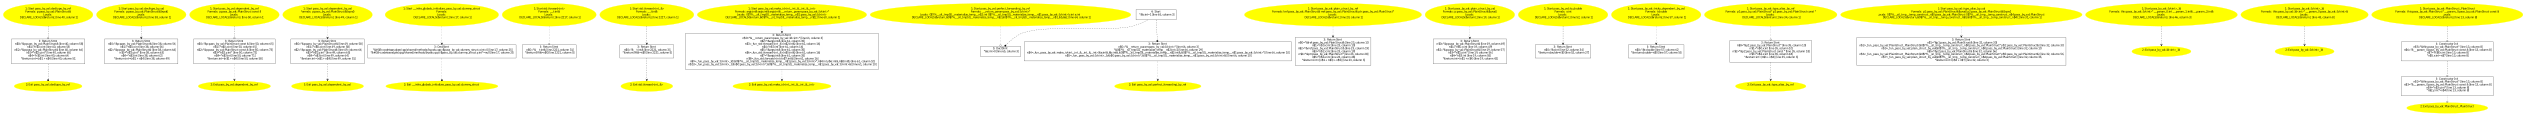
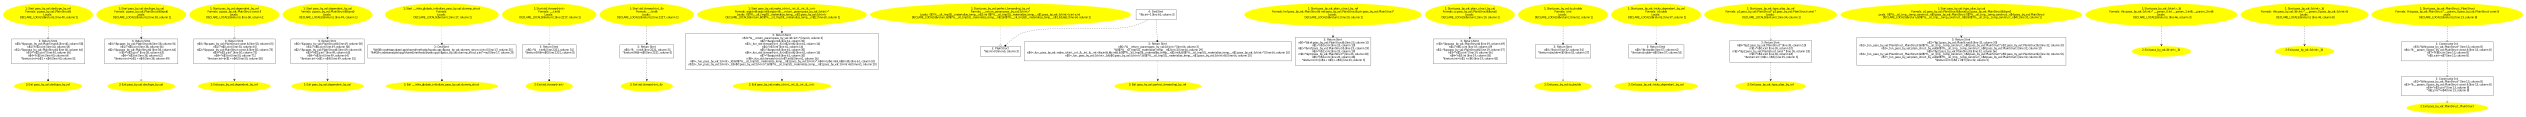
  digraph {
    fontname="IBM Plex Sans"
    node [color=yellow fontname="IBM Plex Sans" style=filled]
    edge [arrowhead=vee fontname="IBM Plex Sans" style=dashed]
    n1 [label="1: Start pass_by_val::decltype_by_ref\nFormals:  p:pass_by_val::PlainStruct&\nLocals:  \n   DECLARE_LOCALS(&return); [line 40, column 1]\n "]
    n2 [label="3:  Return Stmt \n   n$0=*&p:pass_by_val::PlainStruct& [line 40, column 58]\n  n$1=*n$0.x:int [line 40, column 58]\n  n$2=*&p:pass_by_val::PlainStruct& [line 40, column 66]\n  n$3=*n$2.y:int* [line 40, column 65]\n  n$4=*n$3:int [line 40, column 64]\n  *&return:int=(n$1 + n$4) [line 40, column 51]\n " shape=box color="" style=""]
    n3 [label="2: Exit pass_by_val::decltype_by_ref \n  "]
    n4 [label="1: Start pass_by_val::decltype_by_val\nFormals:  p:pass_by_val::PlainStruct&(byval)\nLocals:  \n   DECLARE_LOCALS(&return); [line 38, column 1]\n "]
    n5 [label="3:  Return Stmt \n   n$0=*&p:pass_by_val::PlainStruct& [line 38, column 56]\n  n$1=*n$0.x:int [line 38, column 56]\n  n$2=*&p:pass_by_val::PlainStruct& [line 38, column 64]\n  n$3=*n$2.y:int* [line 38, column 63]\n  n$4=*n$3:int [line 38, column 62]\n  *&return:int=(n$1 + n$4) [line 38, column 49]\n " shape=box color="" style=""]
+   n6 [label="2: Exit pass_by_val::decltype_by_val \n  "]
    n7 [label="1: Start pass_by_val::dependent_by_ref\nFormals:  p:pass_by_val::PlainStruct const &\nLocals:  \n   DECLARE_LOCALS(&return); [line 50, column 1]\n "]
    n8 [label="3:  Return Stmt \n   n$0=*&p:pass_by_val::PlainStruct const & [line 50, column 65]\n  n$1=*n$0.x:int [line 50, column 65]\n  n$2=*&p:pass_by_val::PlainStruct const & [line 50, column 73]\n  n$3=*n$2.y:int* [line 50, column 72]\n  n$4=*n$3:int [line 50, column 71]\n  *&return:int=(n$1 + n$4) [line 50, column 58]\n " shape=box color="" style=""]
    n9 [label="2: Exit pass_by_val::dependent_by_ref \n  "]
    n10 [label="1: Start pass_by_val::dependent_by_val\nFormals:  p:pass_by_val::PlainStruct&(byval)\nLocals:  \n   DECLARE_LOCALS(&return); [line 49, column 1]\n "]
    n11 [label="3:  Return Stmt \n   n$0=*&p:pass_by_val::PlainStruct& [line 49, column 58]\n  n$1=*n$0.x:int [line 49, column 58]\n  n$2=*&p:pass_by_val::PlainStruct& [line 49, column 66]\n  n$3=*n$2.y:int* [line 49, column 65]\n  n$4=*n$3:int [line 49, column 64]\n  *&return:int=(n$1 + n$4) [line 49, column 51]\n " shape=box color="" style=""]
    n12 [label="2: Exit pass_by_val::dependent_by_val \n  "]
    n13 [label="1: Start __infer_globals_initializer_pass_by_val::dummy_struct\nFormals: \nLocals:  \n   DECLARE_LOCALS(&return); [line 17, column 1]\n "]
    n14 [label="3:  DeclStmt \n   *&#GB<codetoanalyze/cpp/shared/methods/byvals.cpp>$pass_by_val::dummy_struct.x:int=0 [line 17, column 25]\n  *&#GB<codetoanalyze/cpp/shared/methods/byvals.cpp>$pass_by_val::dummy_struct.y:int*=null [line 17, column 25]\n " shape=box color="" style=""]
    n15 [label="2: Exit __infer_globals_initializer_pass_by_val::dummy_struct \n  "]
    n16 [label="1: Start std::forward<int>\nFormals:  __t:int&\nLocals:  \n   DECLARE_LOCALS(&return); [line 2217, column 1]\n "]
    n17 [label="3:  Return Stmt \n   n$0=*&__t:int& [line 2221, column 31]\n  *&return:int&=n$0 [line 2221, column 5]\n " shape=box color="" style=""]
+   n18 [label="2: Exit std::forward<int> \n  "]
    n19 [label="1: Start std::forward<int_&>\nFormals:  __t:int&\nLocals:  \n   DECLARE_LOCALS(&return); [line 2217, column 1]\n "]
    n20 [label="3:  Return Stmt \n   n$0=*&__t:int& [line 2221, column 31]\n  *&return:int&=n$0 [line 2221, column 5]\n " shape=box color="" style=""]
    n21 [label="2: Exit std::forward<int_&> \n  "]
    n22 [label="1: Start pass_by_val::make_id<int,_int_&,_int_&,_int>\nFormals:  args:int& args:int& args:int& __return_param:pass_by_val::Id<int>*\nLocals:  0$?%__sil_tmpSIL_materialize_temp__n$1:pass_by_val::Id<int> \n   DECLARE_LOCALS(&return,&0$?%__sil_tmpSIL_materialize_temp__n$1); [line 60, column 1]\n "]
    n23 [label="3:  Return Stmt \n   n$0=*&__return_param:pass_by_val::Id<int>* [line 61, column 3]\n  n$2=*&args:int& [line 61, column 35]\n  n$3=_fun_std::forward<int_&>(n$2:int&) [line 61, column 16]\n  n$4=*n$3:int [line 61, column 16]\n  n$5=*&args:int& [line 61, column 35]\n  n$6=_fun_std::forward<int_&>(n$5:int&) [line 61, column 16]\n  n$7=*&args:int& [line 61, column 35]\n  n$8=_fun_std::forward<int>(n$7:int&) [line 61, column 16]\n  n$9=_fun_pass_by_val::Id<int>_Id(&0$?%__sil_tmpSIL_materialize_temp__n$1:pass_by_val::Id<int>*,n$4:int,n$6:int&,n$8:int&) [line 61, column 10]\n  n$10=_fun_pass_by_val::Id<int>_Id(n$0:pass_by_val::Id<int>*,&0$?%__sil_tmpSIL_materialize_temp__n$1:pass_by_val::Id<int>&) [line 61, column 10]\n " shape=box color="" style=""]
    n24 [label="2: Exit pass_by_val::make_id<int,_int_&,_int_&,_int> \n  "]
    n25 [label="1: Start pass_by_val::perfect_forwarding_by_ref\nFormals:  __return_param:pass_by_val::Id<int>*\nLocals:  0$?%__sil_tmpSIL_materialize_temp__n$2:int 0$?%__sil_tmpSIL_materialize_temp__n$1:pass_by_val::Id<int> b:int a:int \n   DECLARE_LOCALS(&return,&0$?%__sil_tmpSIL_materialize_temp__n$2,&0$?%__sil_tmpSIL_materialize_temp__n$1,&b,&a); [line 64, column 1]\n "]
-   n26 [label="5:  DeclStmt \n   *&a:int=0 [line 65, column 3]\n " shape=box color="" style=""]
-   n27 [label="4:  Start \n   *&b:int=1 [line 65, column 3]\n " shape=box color="" style=""]
+   n26 [label="5:  PlainStruct \n   *&a:int=0 [line 65, column 3]\n " shape=box color="" style=""]
+   n27 [label="4:  DeclStmt \n   *&b:int=1 [line 65, column 3]\n " shape=box color="" style=""]
    n28 [label="3:  Return Stmt \n   n$0=*&__return_param:pass_by_val::Id<int>* [line 66, column 3]\n  *&0$?%__sil_tmpSIL_materialize_temp__n$2:int=2 [line 66, column 29]\n  n$4=_fun_pass_by_val::make_id<int,_int_&,_int_&,_int>(&a:int&,&b:int&,&0$?%__sil_tmpSIL_materialize_temp__n$2:int&,&0$?%__sil_tmpSIL_materialize_temp__n$1:pass_by_val::Id<int>*) [line 66, column 10]\n  n$5=_fun_pass_by_val::Id<int>_Id(n$0:pass_by_val::Id<int>*,&0$?%__sil_tmpSIL_materialize_temp__n$1:pass_by_val::Id<int>&) [line 66, column 10]\n " shape=box color="" style=""]
    n29 [label="2: Exit pass_by_val::perfect_forwarding_by_ref \n  "]
    n30 [label="1: Start pass_by_val::plain_struct_by_ref\nFormals:  lref:pass_by_val::PlainStruct& rref:pass_by_val::PlainStruct& ptr:pass_by_val::PlainStruct*\nLocals:  \n   DECLARE_LOCALS(&return); [line 20, column 1]\n "]
    n31 [label="3:  Return Stmt \n   n$0=*&lref:pass_by_val::PlainStruct& [line 23, column 10]\n  n$1=*n$0.x:int [line 23, column 10]\n  n$2=*&rref:pass_by_val::PlainStruct& [line 23, column 19]\n  n$3=*n$2.x:int [line 23, column 19]\n  n$4=*&ptr:pass_by_val::PlainStruct* [line 23, column 28]\n  n$5=*n$4.x:int [line 23, column 28]\n  *&return:int=((n$1 + n$3) + n$5) [line 23, column 3]\n " shape=box color="" style=""]
    n32 [label="1: Start pass_by_val::plain_struct_by_val\nFormals:  p:pass_by_val::PlainStruct&(byval)\nLocals:  \n   DECLARE_LOCALS(&return); [line 19, column 1]\n "]
    n33 [label="3:  Return Stmt \n   n$0=*&p:pass_by_val::PlainStruct& [line 19, column 49]\n  n$1=*n$0.x:int [line 19, column 49]\n  n$2=*&p:pass_by_val::PlainStruct& [line 19, column 57]\n  n$3=*n$2.y:int* [line 19, column 56]\n  n$4=*n$3:int [line 19, column 55]\n  *&return:int=(n$1 + n$4) [line 19, column 42]\n " shape=box color="" style=""]
    n34 [label="1: Start pass_by_val::to_double\nFormals:  x:int\nLocals:  \n   DECLARE_LOCALS(&return); [line 52, column 1]\n "]
    n35 [label="3:  Return Stmt \n   n$0=*&x:int [line 52, column 34]\n  *&return:double=n$0 [line 52, column 27]\n " shape=box color="" style=""]
+   n36 [label="2: Exit pass_by_val::to_double \n  "]
    n37 [label="1: Start pass_by_val::tricky_dependent_by_val\nFormals:  t:double\nLocals:  \n   DECLARE_LOCALS(&return); [line 57, column 1]\n "]
    n38 [label="3:  Return Stmt \n   n$0=*&t:double [line 57, column 62]\n  *&return:double=n$0 [line 57, column 55]\n " shape=box color="" style=""]
+   n39 [label="2: Exit pass_by_val::tricky_dependent_by_val \n  "]
    n40 [label="1: Start pass_by_val::type_alias_by_ref\nFormals:  p1:pass_by_val::PlainStruct* p2:pass_by_val::PlainStruct const *\nLocals:  \n   DECLARE_LOCALS(&return); [line 34, column 1]\n "]
    n41 [label="3:  Return Stmt \n   n$0=*&p1:pass_by_val::PlainStruct* [line 35, column 10]\n  n$1=*n$0.x:int [line 35, column 10]\n  n$2=*&p2:pass_by_val::PlainStruct const * [line 35, column 18]\n  n$3=*n$2.x:int [line 35, column 18]\n  *&return:int=(n$1 + n$3) [line 35, column 3]\n " shape=box color="" style=""]
    n42 [label="2: Exit pass_by_val::type_alias_by_ref \n  "]
    n43 [label="1: Start pass_by_val::type_alias_by_val\nFormals:  p1:pass_by_val::PlainStruct&(byval) p2:pass_by_val::PlainStruct&(byval)\nLocals:  0$?%__sil_tmp__temp_construct_n$0:pass_by_val::PlainStruct 0$?%__sil_tmp__temp_construct_n$4:pass_by_val::PlainStruct \n   DECLARE_LOCALS(&return,&0$?%__sil_tmp__temp_construct_n$0,&0$?%__sil_tmp__temp_construct_n$4); [line 31, column 1]\n "]
    n44 [label="3:  Return Stmt \n   n$1=*&p1:pass_by_val::PlainStruct& [line 32, column 30]\n  n$2=_fun_pass_by_val::PlainStruct_PlainStruct(&0$?%__sil_tmp__temp_construct_n$0:pass_by_val::PlainStruct*,n$1:pass_by_val::PlainStruct&) [line 32, column 30]\n  n$3=_fun_pass_by_val::plain_struct_by_val(&0$?%__sil_tmp__temp_construct_n$0:pass_by_val::PlainStruct) [line 32, column 10]\n  n$5=*&p2:pass_by_val::PlainStruct& [line 32, column 56]\n  n$6=_fun_pass_by_val::PlainStruct_PlainStruct(&0$?%__sil_tmp__temp_construct_n$4:pass_by_val::PlainStruct*,n$5:pass_by_val::PlainStruct&) [line 32, column 56]\n  n$7=_fun_pass_by_val::plain_struct_by_val(&0$?%__sil_tmp__temp_construct_n$4:pass_by_val::PlainStruct) [line 32, column 36]\n  *&return:int=(n$3 + n$7) [line 32, column 3]\n " shape=box color="" style=""]
    n45 [label="1: Start pass_by_val::Id<int>_Id\nFormals:  this:pass_by_val::Id<int>* __param_0:int __param_1:int& __param_2:int&\nLocals:  \n   DECLARE_LOCALS(&return); [line 46, column 3]\n "]
    n46 [label="2: Exit pass_by_val::Id<int>_Id \n  "]
    n47 [label="1: Start pass_by_val::Id<int>_Id\nFormals:  this:pass_by_val::Id<int>* __param_0:pass_by_val::Id<int>&\nLocals:  \n   DECLARE_LOCALS(&return); [line 43, column 8]\n "]
    n48 [label="2: Exit pass_by_val::Id<int>_Id \n  "]
    n49 [label="1: Start pass_by_val::PlainStruct_PlainStruct\nFormals:  this:pass_by_val::PlainStruct* __param_0:pass_by_val::PlainStruct const &\nLocals:  \n   DECLARE_LOCALS(&return); [line 13, column 8]\n "]
    n50 [label="4:  Constructor Init \n   n$5=*&this:pass_by_val::PlainStruct* [line 13, column 8]\n  n$6=*&__param_0:pass_by_val::PlainStruct const & [line 13, column 8]\n  n$7=*n$6.x:int [line 13, column 8]\n  *n$5.x:int=n$7 [line 13, column 8]\n " shape=box color="" style=""]
    n51 [label="3:  Constructor Init \n   n$2=*&this:pass_by_val::PlainStruct* [line 13, column 8]\n  n$3=*&__param_0:pass_by_val::PlainStruct const & [line 13, column 8]\n  n$4=*n$3.y:int* [line 13, column 8]\n  *n$2.y:int*=n$4 [line 13, column 8]\n " shape=box color="" style=""]
    n52 [label="2: Exit pass_by_val::PlainStruct_PlainStruct \n  "]
    n1 -> n2 [arrowhead=odot]
    n2 -> n3 [arrowhead=dot]
    n4 -> n5
+   n5 -> n6 [arrowhead=odot style=dotted]
    n7 -> n8 [arrowhead=odot]
    n8 -> n9 [style=dotted]
    n10 -> n11 [style=dotted]
    n11 -> n12
    n13 -> n14 [style=dotted]
    n14 -> n15 [arrowhead=dot style=dotted]
    n16 -> n17 [arrowhead=odot style=dotted]
+   n17 -> n18 [arrowhead=dot]
    n19 -> n20
    n20 -> n21
    n22 -> n23
    n23 -> n24 [style=dotted]
    n25 -> n26 [arrowhead=odot style=dotted]
    n27 -> n26 [arrowhead=dot]
    n27 -> n28 [arrowhead=dot]
    n28 -> n29 [style=dotted]
    n30 -> n31 [style=dotted]
    n32 -> n33 [style=dotted]
    n34 -> n35
+   n35 -> n36 [arrowhead=odot style=dotted]
    n37 -> n38 [style=dotted]
+   n38 -> n39
    n40 -> n41 [arrowhead=odot style=dotted]
    n41 -> n42
    n43 -> n44 [style=dotted]
    n45 -> n46
    n47 -> n48
    n49 -> n50 [arrowhead=odot]
    n50 -> n51 [arrowhead=odot]
    n51 -> n52 [arrowhead=odot style=dotted]
  }
